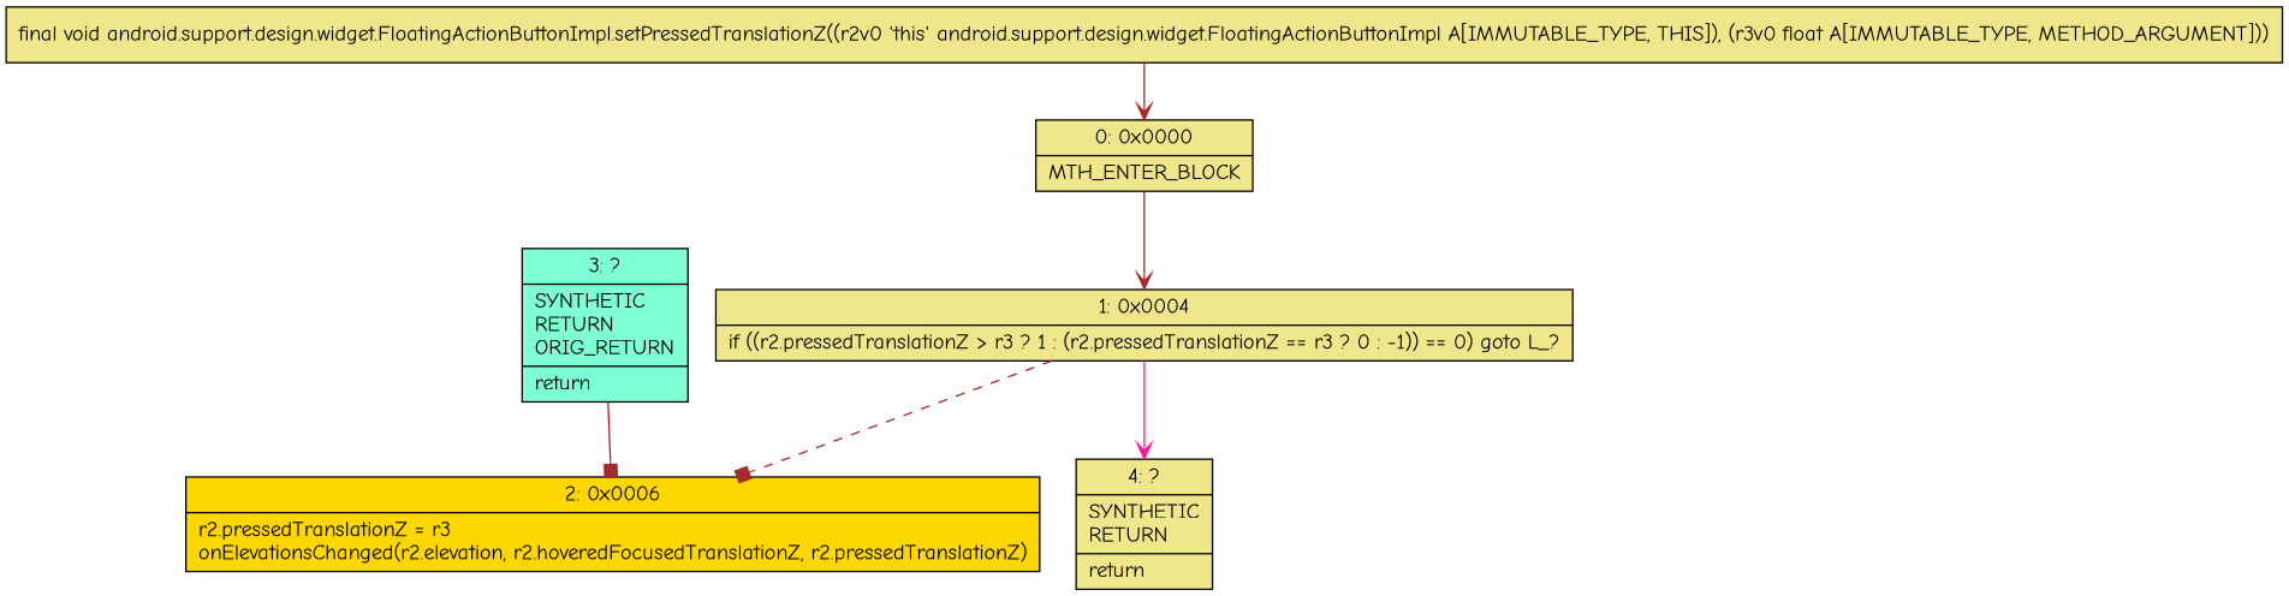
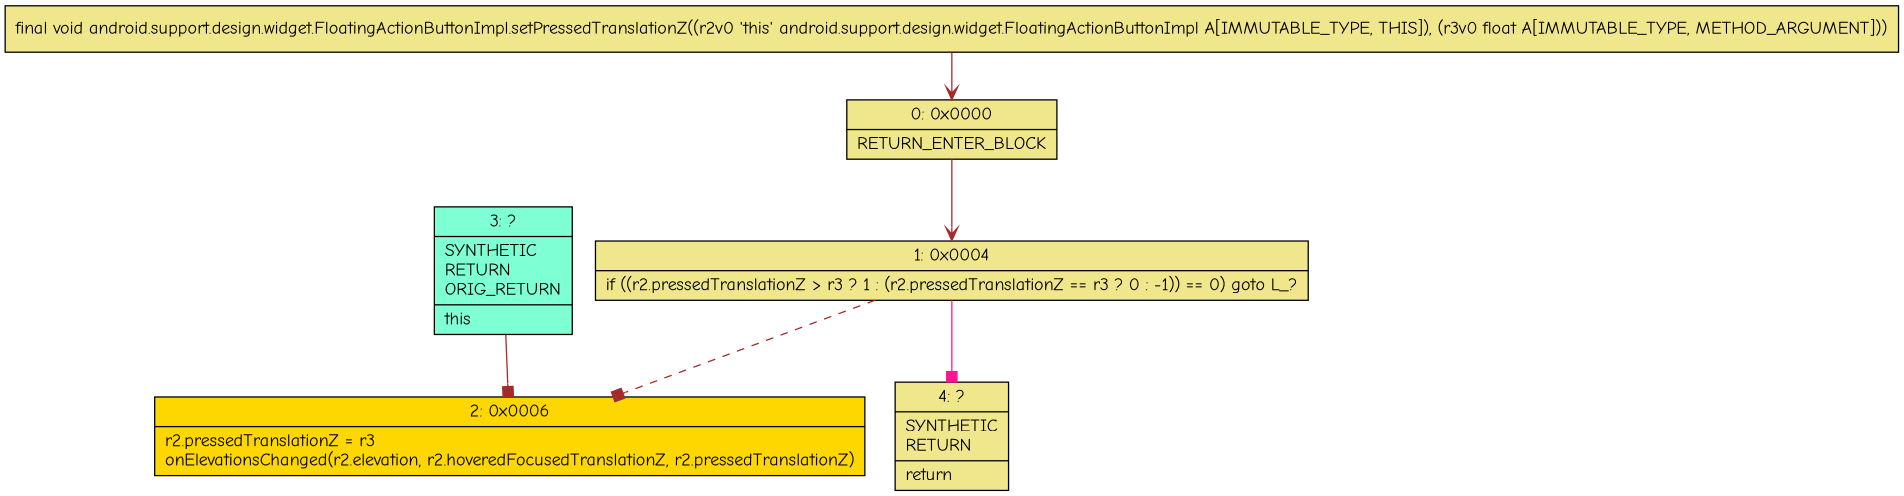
  digraph {
    fontname="Comic Neue"
    node [fillcolor=khaki fontname="Comic Neue" shape=record style=filled]
    edge [arrowhead=vee color=brown fontname="Comic Neue"]
-   n1 [label="{0\:\ 0x0000|MTH_ENTER_BLOCK\l}"]
+   n1 [label="{0\:\ 0x0000|RETURN_ENTER_BLOCK\l}"]
    n2 [label="{1\:\ 0x0004|if ((r2.pressedTranslationZ \> r3 ? 1 : (r2.pressedTranslationZ == r3 ? 0 : \-1)) == 0) goto L_?\l}"]
    n3 [fillcolor=gold label="{2\:\ 0x0006|r2.pressedTranslationZ = r3\lonElevationsChanged(r2.elevation, r2.hoveredFocusedTranslationZ, r2.pressedTranslationZ)\l}"]
    n4 [label="{4\:\ ?|SYNTHETIC\lRETURN\l|return\l}"]
-   n5 [fillcolor=aquamarine label="{3\:\ ?|SYNTHETIC\lRETURN\lORIG_RETURN\l|return\l}"]
+   n5 [fillcolor=aquamarine label="{3\:\ ?|SYNTHETIC\lRETURN\lORIG_RETURN\l|this\l}"]
    n6 [label="{final void android.support.design.widget.FloatingActionButtonImpl.setPressedTranslationZ((r2v0 'this' android.support.design.widget.FloatingActionButtonImpl A[IMMUTABLE_TYPE, THIS]), (r3v0 float A[IMMUTABLE_TYPE, METHOD_ARGUMENT])) }"]
    n1 -> n2
    n2 -> n3 [arrowhead=box style=dashed]
-   n2 -> n4 [color=deeppink]
+   n2 -> n4 [arrowhead=box color=deeppink]
    n5 -> n3 [arrowhead=box]
    n6 -> n1
  }
